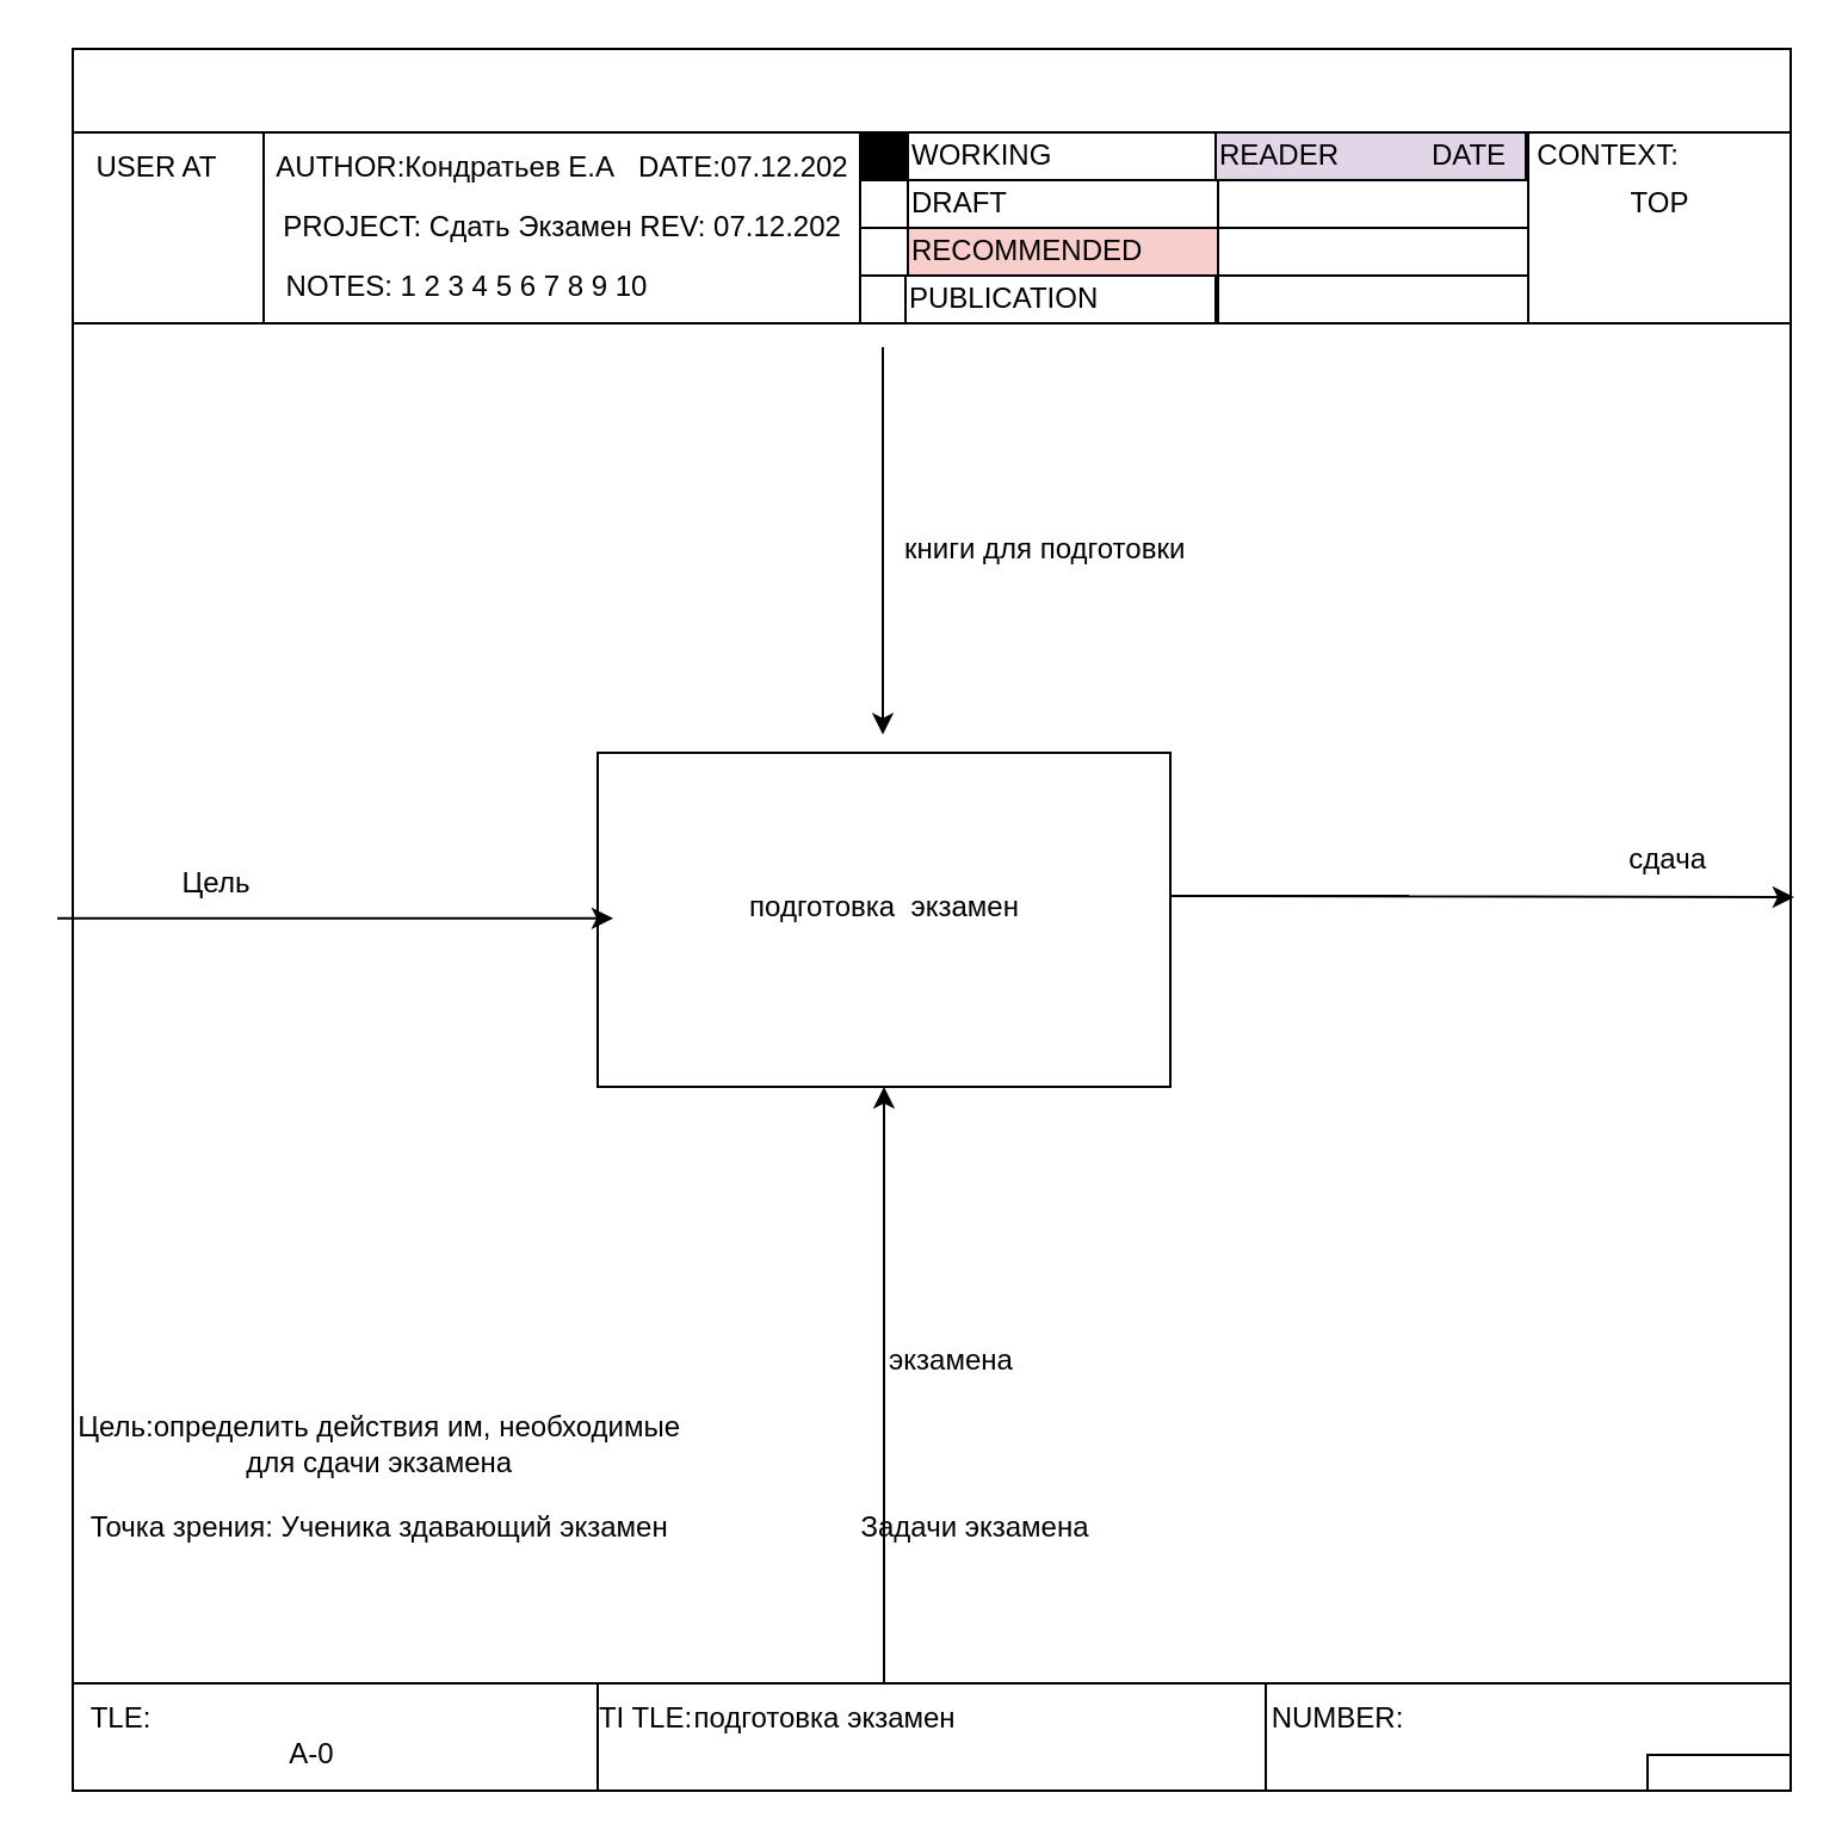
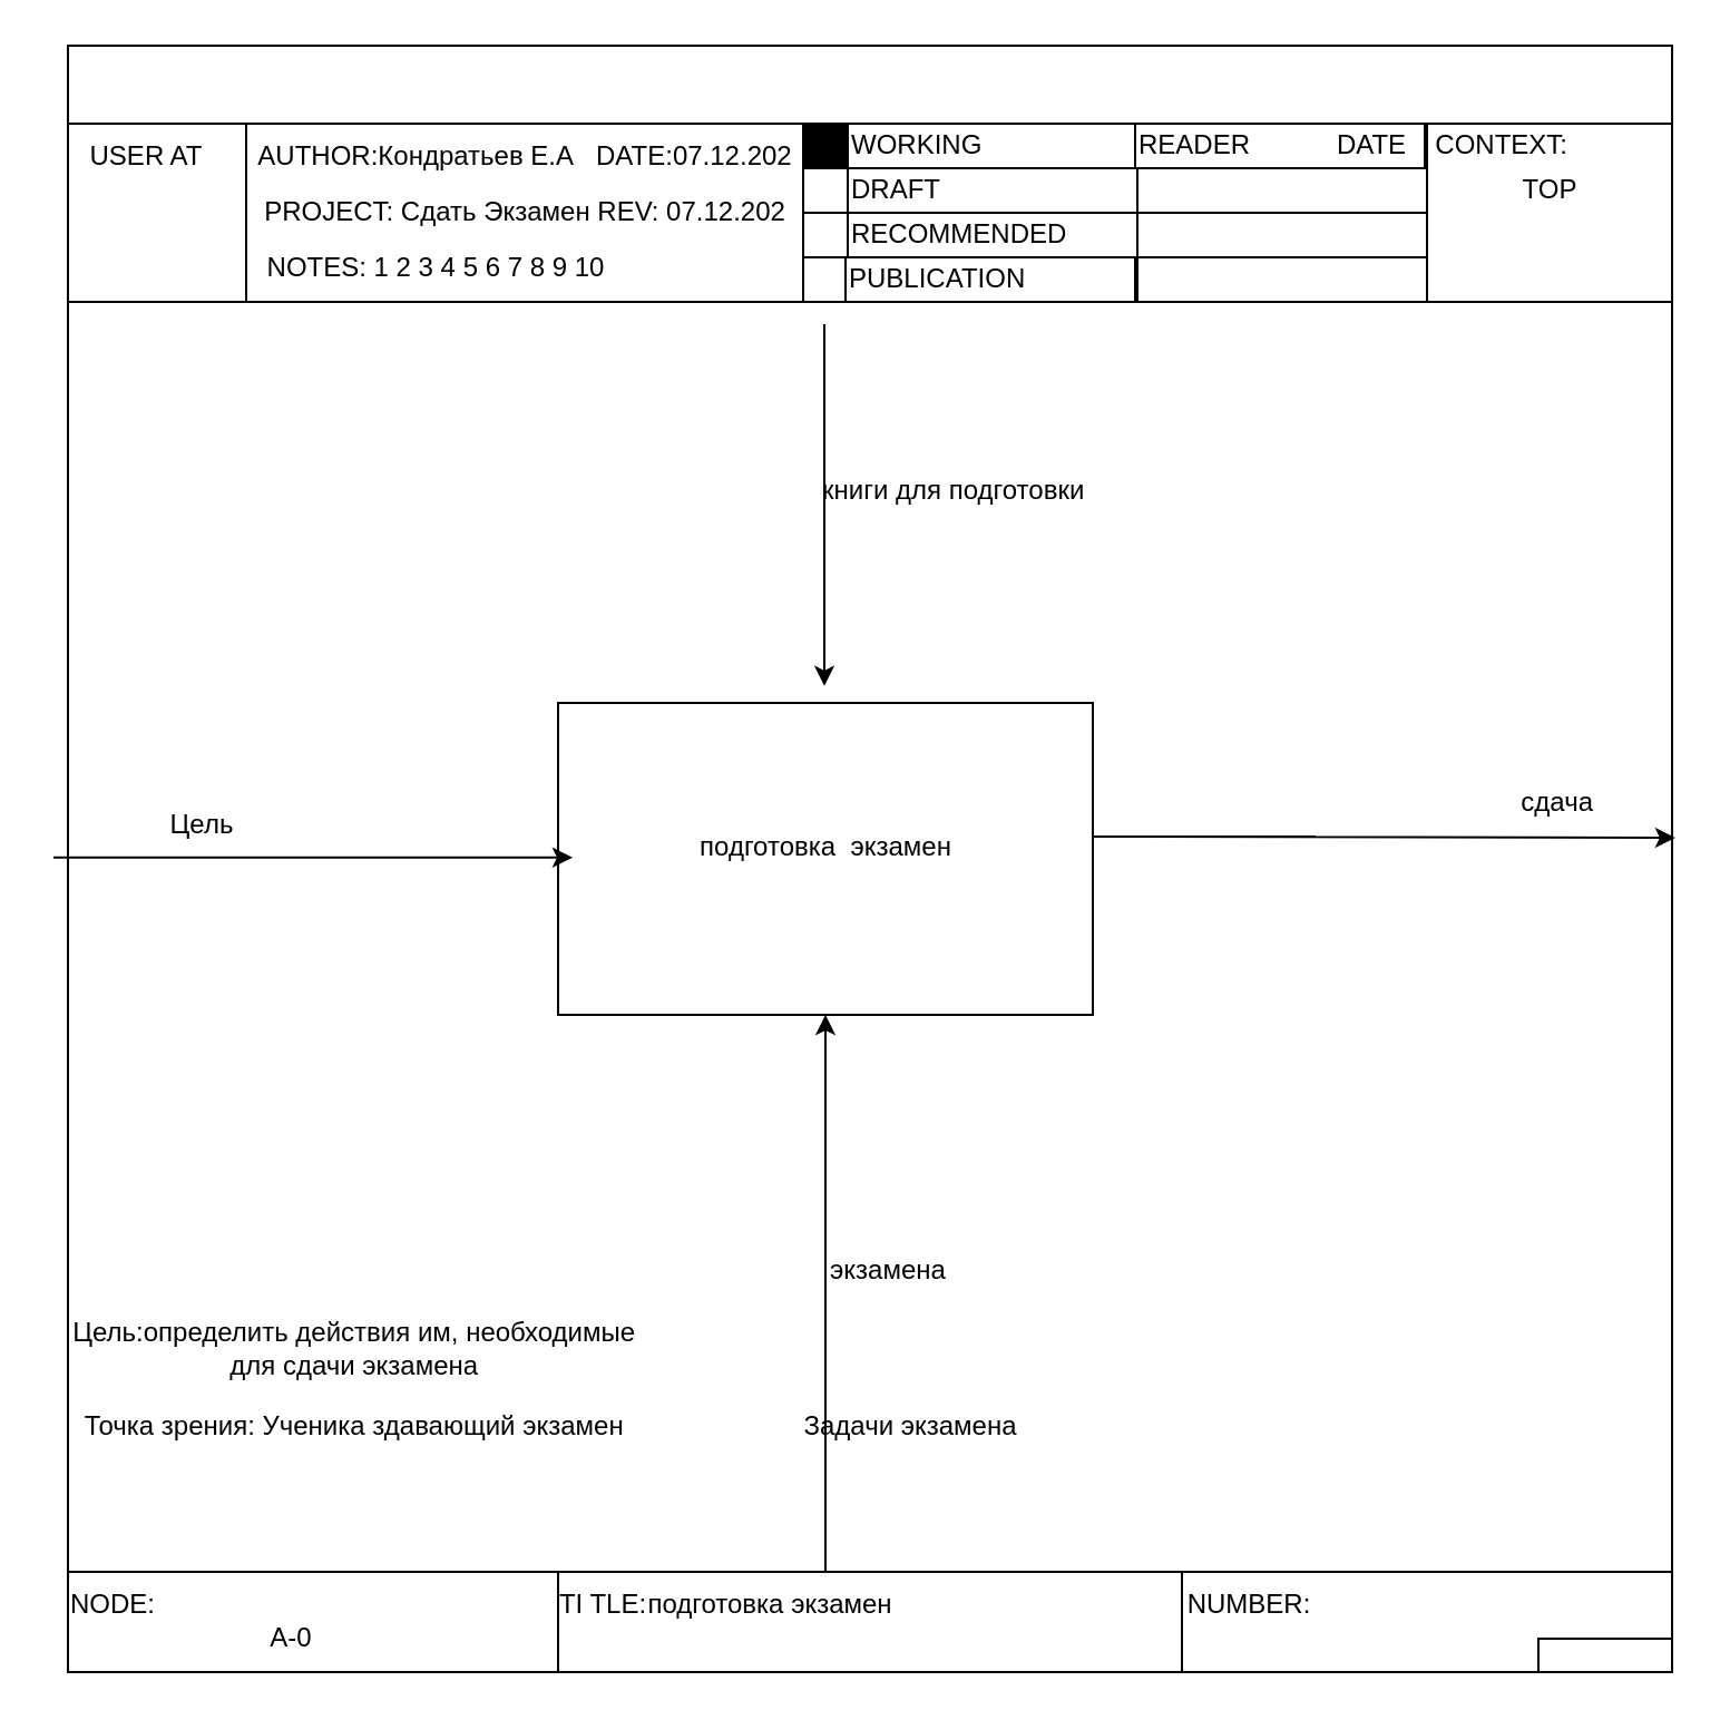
  <mxCell id="0" />
  <mxCell id="1" parent="0" />
  <mxCell id="2" value="" style="rounded=0;whiteSpace=wrap;html=1;" parent="1" vertex="1"><mxGeometry y="20" width="720" height="730" as="geometry" x="30" /></mxCell>
  <mxCell id="3" value="" style="rounded=0;whiteSpace=wrap;html=1;" parent="1" vertex="1"><mxGeometry width="80" height="80" as="geometry" x="30" y="55" /></mxCell>
  <mxCell id="4" value="USER AT" style="text;html=1;align=center;verticalAlign=middle;resizable=0;points=[];autosize=1;strokeColor=none;fillColor=none;" parent="1" vertex="1"><mxGeometry width="70" height="30" as="geometry" x="30" y="55" /></mxCell>
  <mxCell id="5" value="" style="rounded=0;whiteSpace=wrap;html=1;" parent="1" vertex="1"><mxGeometry x="110" width="250" height="80" as="geometry" y="55" /></mxCell>
  <mxCell id="6" value="AUTHOR:Кондратьев Е.А&amp;nbsp; &amp;nbsp;DATE:07.12.202" style="text;html=1;align=center;verticalAlign=middle;resizable=0;points=[];autosize=1;strokeColor=none;fillColor=none;" parent="1" vertex="1"><mxGeometry x="100" width="270" height="30" as="geometry" y="55" /></mxCell>
  <mxCell id="7" value="PROJECT: Сдать Экзамен REV: 07.12.202" style="text;html=1;align=center;verticalAlign=middle;resizable=0;points=[];autosize=1;strokeColor=none;fillColor=none;" parent="1" vertex="1"><mxGeometry x="105" y="80" width="260" height="30" as="geometry" /></mxCell>
  <mxCell id="8" value="NOTES: 1 2 3 4 5 6 7 8 9 10" style="text;html=1;align=center;verticalAlign=middle;resizable=0;points=[];autosize=1;strokeColor=none;fillColor=none;" parent="1" vertex="1"><mxGeometry x="110" y="105" width="170" height="30" as="geometry" /></mxCell>
  <mxCell id="9" value="" style="rounded=0;whiteSpace=wrap;html=1;fillColor=#000000;" parent="1" vertex="1"><mxGeometry x="360" width="20" height="20" as="geometry" y="55" /></mxCell>
  <mxCell id="10" value="" style="rounded=0;whiteSpace=wrap;html=1;" parent="1" vertex="1"><mxGeometry x="360" y="75" width="20" height="20" as="geometry" /></mxCell>
  <mxCell id="11" value="" style="rounded=0;whiteSpace=wrap;html=1;" parent="1" vertex="1"><mxGeometry x="360" y="95" width="20" height="20" as="geometry" /></mxCell>
  <mxCell id="12" value="" style="rounded=0;whiteSpace=wrap;html=1;" parent="1" vertex="1"><mxGeometry x="360" y="115" width="20" height="20" as="geometry" /></mxCell>
  <mxCell id="13" value="DRAFT" style="rounded=0;whiteSpace=wrap;html=1;align=left;" parent="1" vertex="1"><mxGeometry x="380" y="75" width="130" height="20" as="geometry" /></mxCell>
- <mxCell id="14" value="RECOMMENDED" style="rounded=0;whiteSpace=wrap;html=1;align=left;fillColor=#f8cecc;" parent="1" vertex="1"><mxGeometry x="380" y="95" width="130" height="20" as="geometry" /></mxCell>
+ <mxCell id="14" value="RECOMMENDED" style="rounded=0;whiteSpace=wrap;html=1;align=left;" parent="1" vertex="1"><mxGeometry x="380" y="95" width="130" height="20" as="geometry" /></mxCell>
  <mxCell id="15" value="PUBLICATION" style="rounded=0;whiteSpace=wrap;html=1;align=left;" parent="1" vertex="1"><mxGeometry x="379" y="115" width="130" height="20" as="geometry" /></mxCell>
  <mxCell id="16" value="WORKING" style="rounded=0;whiteSpace=wrap;html=1;align=left;" parent="1" vertex="1"><mxGeometry x="380" width="130" height="20" as="geometry" y="55" /></mxCell>
  <mxCell id="17" value="" style="rounded=0;whiteSpace=wrap;html=1;" parent="1" vertex="1"><mxGeometry x="510" y="75" width="130" height="20" as="geometry" /></mxCell>
  <mxCell id="18" value="" style="rounded=0;whiteSpace=wrap;html=1;" parent="1" vertex="1"><mxGeometry x="510" y="95" width="130" height="20" as="geometry" /></mxCell>
  <mxCell id="19" value="" style="rounded=0;whiteSpace=wrap;html=1;" parent="1" vertex="1"><mxGeometry x="510" y="115" width="130" height="20" as="geometry" /></mxCell>
- <mxCell id="20" value="&lt;div style=&quot;&quot;&gt;&lt;span style=&quot;background-color: initial;&quot;&gt;READER&amp;nbsp;&lt;/span&gt;&lt;/div&gt;" style="rounded=0;whiteSpace=wrap;html=1;align=left;fillColor=#e1d5e7;" parent="1" vertex="1"><mxGeometry x="509" width="130" height="20" as="geometry" y="55" /></mxCell>
+ <mxCell id="20" value="&lt;div style=&quot;&quot;&gt;&lt;span style=&quot;background-color: initial;&quot;&gt;READER&amp;nbsp;&lt;/span&gt;&lt;/div&gt;" style="rounded=0;whiteSpace=wrap;html=1;align=left;" parent="1" vertex="1"><mxGeometry x="509" width="130" height="20" as="geometry" y="55" /></mxCell>
  <mxCell id="21" value="DATE" style="text;html=1;align=center;verticalAlign=middle;resizable=0;points=[];autosize=1;strokeColor=none;fillColor=none;" parent="1" vertex="1"><mxGeometry x="590" y="50" width="50" height="30" as="geometry" /></mxCell>
  <mxCell id="22" value="" style="rounded=0;whiteSpace=wrap;html=1;" parent="1" vertex="1"><mxGeometry x="640" width="110" height="80" as="geometry" y="55" /></mxCell>
  <mxCell id="23" value="CONTEXT:&amp;nbsp;" style="text;html=1;align=center;verticalAlign=middle;resizable=0;points=[];autosize=1;strokeColor=none;fillColor=none;" parent="1" vertex="1"><mxGeometry x="630" y="50" width="90" height="30" as="geometry" /></mxCell>
  <mxCell id="24" value="TOP" style="text;html=1;align=center;verticalAlign=middle;resizable=0;points=[];autosize=1;strokeColor=none;fillColor=none;" parent="1" vertex="1"><mxGeometry x="670" y="70" width="50" height="30" as="geometry" /></mxCell>
  <mxCell id="25" value="" style="endArrow=classic;html=1;rounded=0;" parent="1" edge="1"><mxGeometry width="50" height="50" relative="1" as="geometry"><mxPoint x="369.5" y="145" as="sourcePoint" /><mxPoint x="369.5" y="307.4" as="targetPoint" /></mxGeometry></mxCell>
  <mxCell id="26" value="" style="rounded=0;whiteSpace=wrap;html=1;" parent="1" vertex="1"><mxGeometry x="250" y="315" width="240" height="140" as="geometry" /></mxCell>
  <mxCell id="27" value="" style="endArrow=classic;html=1;rounded=0;" parent="1" edge="1"><mxGeometry width="50" height="50" relative="1" as="geometry"><mxPoint x="23.5" y="384.41" as="sourcePoint" /><mxPoint x="256.5" y="384.41" as="targetPoint" /></mxGeometry></mxCell>
  <mxCell id="28" value="" style="endArrow=classic;html=1;rounded=0;entryX=1.002;entryY=0.487;entryDx=0;entryDy=0;entryPerimeter=0;" parent="1" target="2" edge="1"><mxGeometry width="50" height="50" relative="1" as="geometry"><mxPoint x="590" y="375" as="sourcePoint" /><mxPoint x="710" y="345" as="targetPoint" /><Array as="points"><mxPoint x="490" y="375" /></Array></mxGeometry></mxCell>
  <mxCell id="29" value="" style="endArrow=classic;html=1;rounded=0;" parent="1" edge="1"><mxGeometry width="50" height="50" relative="1" as="geometry"><mxPoint x="370" y="705" as="sourcePoint" /><mxPoint x="370" y="455" as="targetPoint" /></mxGeometry></mxCell>
  <mxCell id="30" value="" style="rounded=0;whiteSpace=wrap;html=1;" parent="1" vertex="1"><mxGeometry y="705" width="220" height="45" as="geometry" x="30" /></mxCell>
  <mxCell id="31" value="" style="rounded=0;whiteSpace=wrap;html=1;" parent="1" vertex="1"><mxGeometry x="250" y="705" width="280" height="45" as="geometry" /></mxCell>
  <mxCell id="32" value="" style="rounded=0;whiteSpace=wrap;html=1;" parent="1" vertex="1"><mxGeometry x="530" y="705" width="220" height="45" as="geometry" /></mxCell>
  <mxCell id="33" value="" style="rounded=0;whiteSpace=wrap;html=1;" parent="1" vertex="1"><mxGeometry x="690" y="735" width="60" height="15" as="geometry" /></mxCell>
  <mxCell id="34" value="NUMBER:" style="text;html=1;align=center;verticalAlign=middle;resizable=0;points=[];autosize=1;strokeColor=none;fillColor=none;" parent="1" vertex="1"><mxGeometry x="520" y="705" width="80" height="30" as="geometry" /></mxCell>
  <mxCell id="35" value="TI TLE:" style="text;html=1;align=center;verticalAlign=middle;resizable=0;points=[];autosize=1;strokeColor=none;fillColor=none;" parent="1" vertex="1"><mxGeometry x="240" y="705" width="60" height="30" as="geometry" /></mxCell>
- <mxCell id="36" value="TLE:" style="text;html=1;align=center;verticalAlign=middle;resizable=0;points=[];autosize=1;strokeColor=none;fillColor=none;" parent="1" vertex="1"><mxGeometry x="20" y="705" width="60" height="30" as="geometry" /></mxCell>
+ <mxCell id="36" value="NODE:" style="text;html=1;align=center;verticalAlign=middle;resizable=0;points=[];autosize=1;strokeColor=none;fillColor=none;" parent="1" vertex="1"><mxGeometry x="20" y="705" width="60" height="30" as="geometry" /></mxCell>
  <mxCell id="37" value="A-0" style="text;html=1;align=center;verticalAlign=middle;resizable=0;points=[];autosize=1;strokeColor=none;fillColor=none;" parent="1" vertex="1"><mxGeometry x="110" y="720" width="40" height="30" as="geometry" /></mxCell>
- <mxCell id="38" value="книги для подготовки&amp;nbsp;" style="text;html=1;align=center;verticalAlign=middle;resizable=0;points=[];autosize=1;strokeColor=none;fillColor=none;" parent="1" vertex="1"><mxGeometry x="369" y="215" width="140" height="30" as="geometry" /></mxCell>
+ <mxCell id="38" value="книги для подготовки&amp;nbsp;" style="text;html=1;align=center;verticalAlign=middle;resizable=0;points=[];autosize=1;strokeColor=none;fillColor=none;" parent="1" vertex="1"><mxGeometry x="359" y="205" width="140" height="30" as="geometry" /></mxCell>
  <mxCell id="39" value="Задачи экзамена" style="text;html=1;align=center;verticalAlign=middle;resizable=0;points=[];autosize=1;strokeColor=none;fillColor=none;" parent="1" vertex="1"><mxGeometry x="348" y="625" width="120" height="30" as="geometry" /></mxCell>
  <mxCell id="40" value="сдача&amp;nbsp;" style="text;html=1;align=center;verticalAlign=middle;resizable=0;points=[];autosize=1;strokeColor=none;fillColor=none;" parent="1" vertex="1"><mxGeometry x="670" y="345" width="60" height="30" as="geometry" /></mxCell>
  <mxCell id="41" value="подготовка&amp;nbsp; экзамен" style="text;html=1;align=center;verticalAlign=middle;resizable=0;points=[];autosize=1;strokeColor=none;fillColor=none;" parent="1" vertex="1"><mxGeometry x="300" y="365" width="140" height="30" as="geometry" /></mxCell>
  <mxCell id="42" value="Цель" style="text;html=1;align=center;verticalAlign=middle;resizable=0;points=[];autosize=1;strokeColor=none;fillColor=none;" parent="1" vertex="1"><mxGeometry x="60" y="355" width="60" height="30" as="geometry" /></mxCell>
  <mxCell id="43" value="подготовка экзамен" style="text;html=1;align=center;verticalAlign=middle;resizable=0;points=[];autosize=1;strokeColor=none;fillColor=none;" parent="1" vertex="1"><mxGeometry x="280" y="705" width="130" height="30" as="geometry" /></mxCell>
  <mxCell id="44" value="Цель:определить действия им, необходимые&amp;nbsp;&lt;br&gt;для сдачи экзамена&amp;nbsp;" style="text;html=1;align=center;verticalAlign=middle;resizable=0;points=[];autosize=1;strokeColor=none;fillColor=none;" parent="1" vertex="1"><mxGeometry x="20" y="585" width="280" height="40" as="geometry" /></mxCell>
  <mxCell id="45" value="Точка зрения: Ученика здавающий экзамен&amp;nbsp;" style="text;html=1;align=center;verticalAlign=middle;resizable=0;points=[];autosize=1;strokeColor=none;fillColor=none;" parent="1" vertex="1"><mxGeometry x="25" y="625" width="270" height="30" as="geometry" /></mxCell>
  <mxCell id="46" value="экзамена" style="text;html=1;align=center;verticalAlign=middle;resizable=0;points=[];autosize=1;strokeColor=none;fillColor=none;" vertex="1" parent="1"><mxGeometry x="358" y="555" width="80" height="30" as="geometry" /></mxCell>
